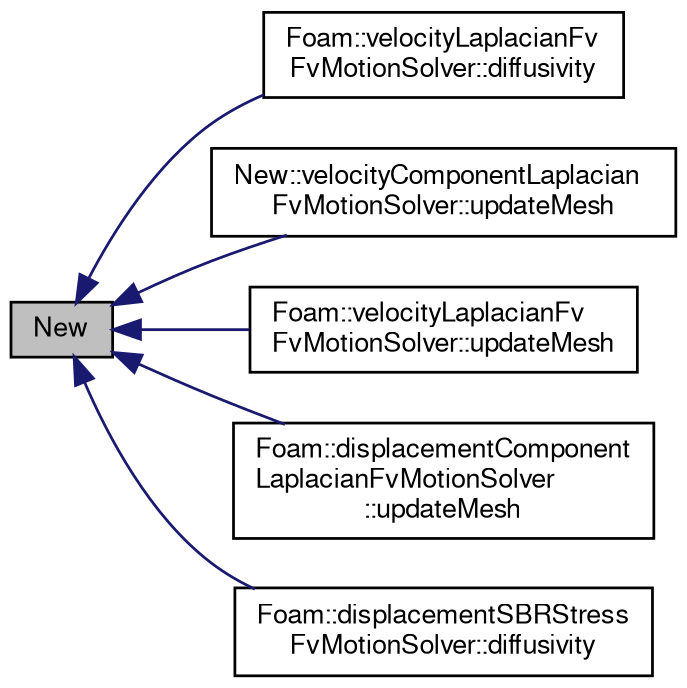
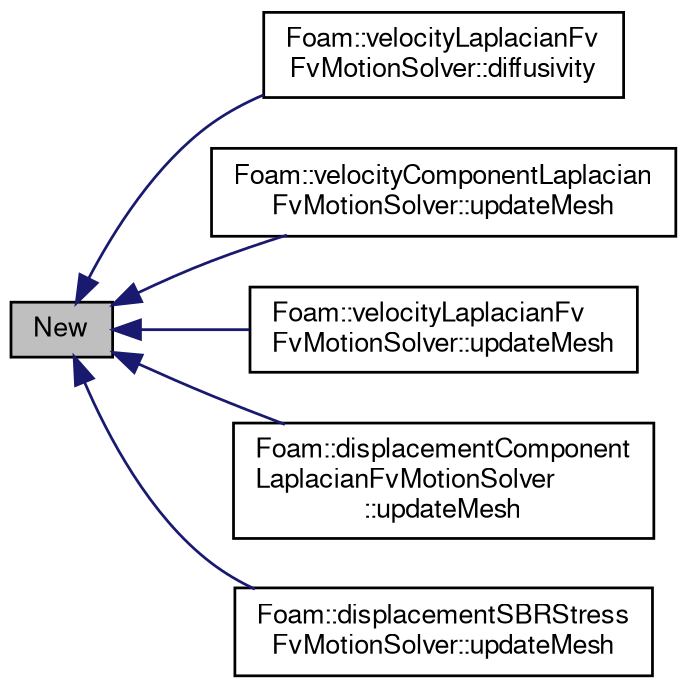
  digraph {
    rankdir=LR
    node [color=black fontname=FreeSans fontsize=10 shape=record]
    edge [color=midnightblue dir=back fontname=FreeSans fontsize=10 labelfontname=FreeSans labelfontsize=10 style=solid]
    n1 [fillcolor=grey75 fontcolor=black height=0.2 label=New style=filled width=0.4]
    n2 [height=0.2 label="Foam::velocityLaplacianFv\lFvMotionSolver::diffusivity" width=0.4]
-   n3 [height=0.2 label="New::velocityComponentLaplacian\lFvMotionSolver::updateMesh" width=0.4]
+   n3 [height=0.2 label="Foam::velocityComponentLaplacian\lFvMotionSolver::updateMesh" width=0.4]
    n4 [height=0.2 label="Foam::velocityLaplacianFv\lFvMotionSolver::updateMesh" width=0.4]
    n5 [height=0.2 label="Foam::displacementComponent\lLaplacianFvMotionSolver\l::updateMesh" width=0.4]
-   n6 [height=0.2 label="Foam::displacementSBRStress\lFvMotionSolver::diffusivity" width=0.4]
+   n6 [height=0.2 label="Foam::displacementSBRStress\lFvMotionSolver::updateMesh" width=0.4]
    n1 -> n2
    n1 -> n3
    n1 -> n4
    n1 -> n5
    n1 -> n6
  }
